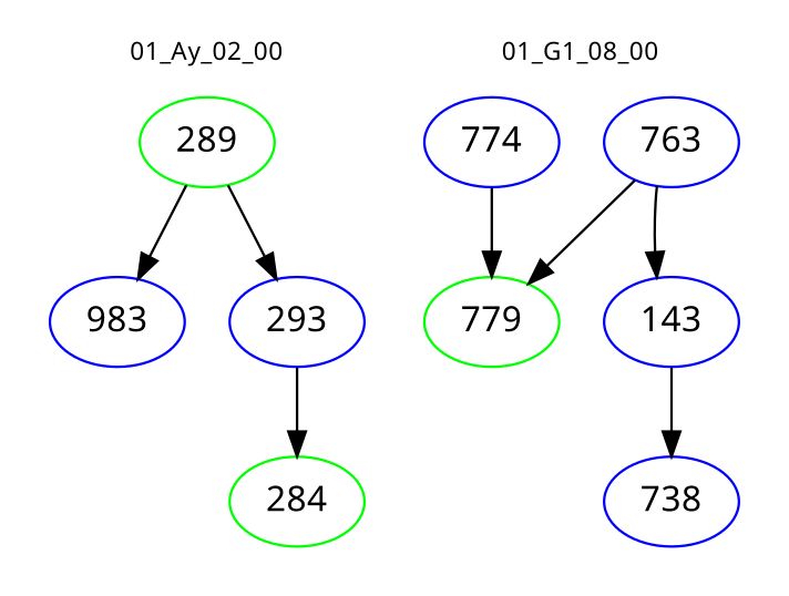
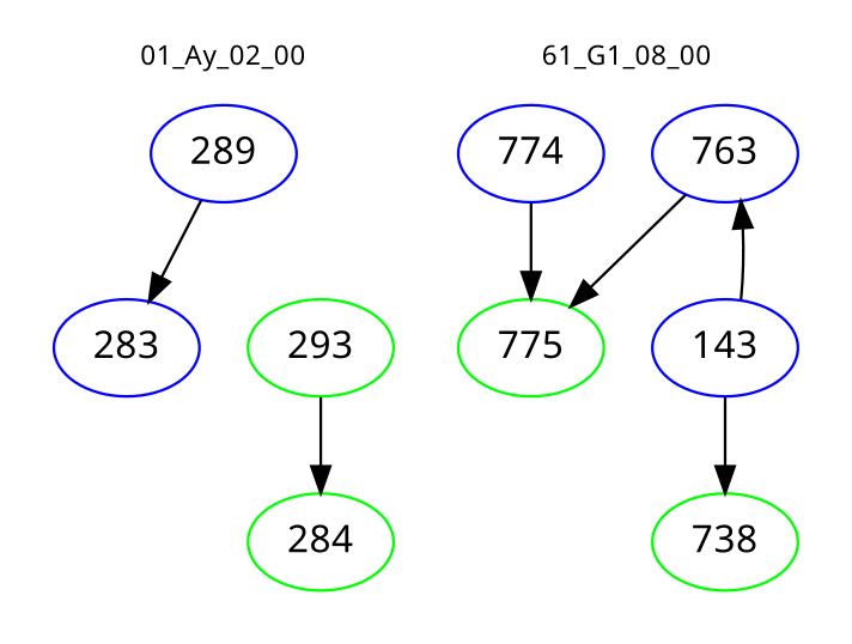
  digraph {
    fontname="Noto Sans"
    node [color=blue fontname="Noto Sans"]
    edge [color=black fontname="Noto Sans"]
-   n1 [color=green label=289]
-   n2 [label=983]
-   n3 [label=293]
+   n1 [label=289]
+   n2 [label=283]
+   n3 [color=green label=293]
    n4 [color=green label=284]
    n5 [label=763]
    n6 [label=143]
    n7 [label=774]
-   n8 [label=738]
-   n9 [color=green label=779]
+   n8 [color=green label=738]
+   n9 [color=green label=775]
    subgraph cluster_1 {
      color=white
      fontsize=10
      label="01_Ay_02_00"
      n1
      n2
      n3
      n4
    }
    subgraph cluster_2 {
      color=white
      fontsize=10
-     label="01_G1_08_00"
+     label="61_G1_08_00"
      n5
      n6
      n7
      n8
      n9
    }
    n1 -> n2
-   n1 -> n3
    n3 -> n4
-   n5 -> n6
+   n6 -> n5
    n5 -> n9
    n6 -> n8
    n7 -> n9
  }
